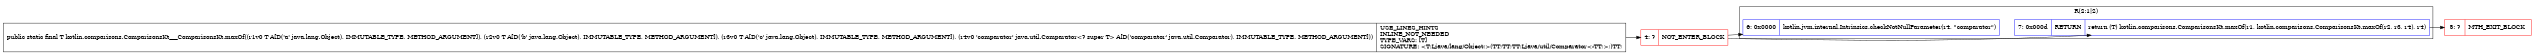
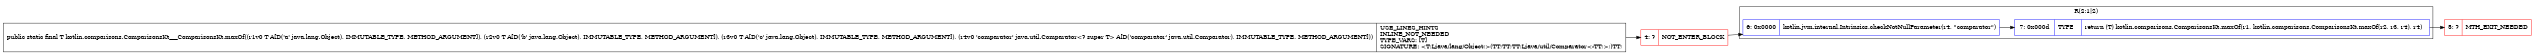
  digraph {
    rankdir=LR
    node [color=blue shape=record]
    n1 [label="{6\:\ 0x0000|kotlin.jvm.internal.Intrinsics.checkNotNullParameter(r4, \"comparator\")\l}"]
-   n2 [label="{7\:\ 0x000d|RETURN\l|return (T) kotlin.comparisons.ComparisonsKt.maxOf(r1, kotlin.comparisons.ComparisonsKt.maxOf(r2, r3, r4), r4)\l}"]
-   n3 [color=red label="{5\:\ ?|MTH_EXIT_BLOCK\l}"]
+   n2 [label="{7\:\ 0x000d|TYPE\l|return (T) kotlin.comparisons.ComparisonsKt.maxOf(r1, kotlin.comparisons.ComparisonsKt.maxOf(r2, r3, r4), r4)\l}"]
+   n3 [color=red label="{5\:\ ?|MTH_EXIT_NEEDED\l}"]
    n4 [color=red label="{4\:\ ?|NOT_ENTER_BLOCK\l}"]
    n5 [label="{public static final T kotlin.comparisons.ComparisonsKt___ComparisonsKt.maxOf((r1v0 T A[D('a' java.lang.Object), IMMUTABLE_TYPE, METHOD_ARGUMENT]), (r2v0 T A[D('b' java.lang.Object), IMMUTABLE_TYPE, METHOD_ARGUMENT]), (r3v0 T A[D('c' java.lang.Object), IMMUTABLE_TYPE, METHOD_ARGUMENT]), (r4v0 'comparator' java.util.Comparator\<? super T\> A[D('comparator' java.util.Comparator), IMMUTABLE_TYPE, METHOD_ARGUMENT]))  | USE_LINES_HINTS\lINLINE_NOT_NEEDED\lTYPE_VARS: [T]\lSIGNATURE: \<T:Ljava\/lang\/Object;\>(TT;TT;TT;Ljava\/util\/Comparator\<\-TT;\>;)TT;\l}" color=""]
    subgraph cluster_1 {
      label="R(2:1|2)"
      n1
      n2
    }
-   n4 -> n2
+   n1 -> n2
    n2 -> n3
    n4 -> n1
    n5 -> n4
  }
